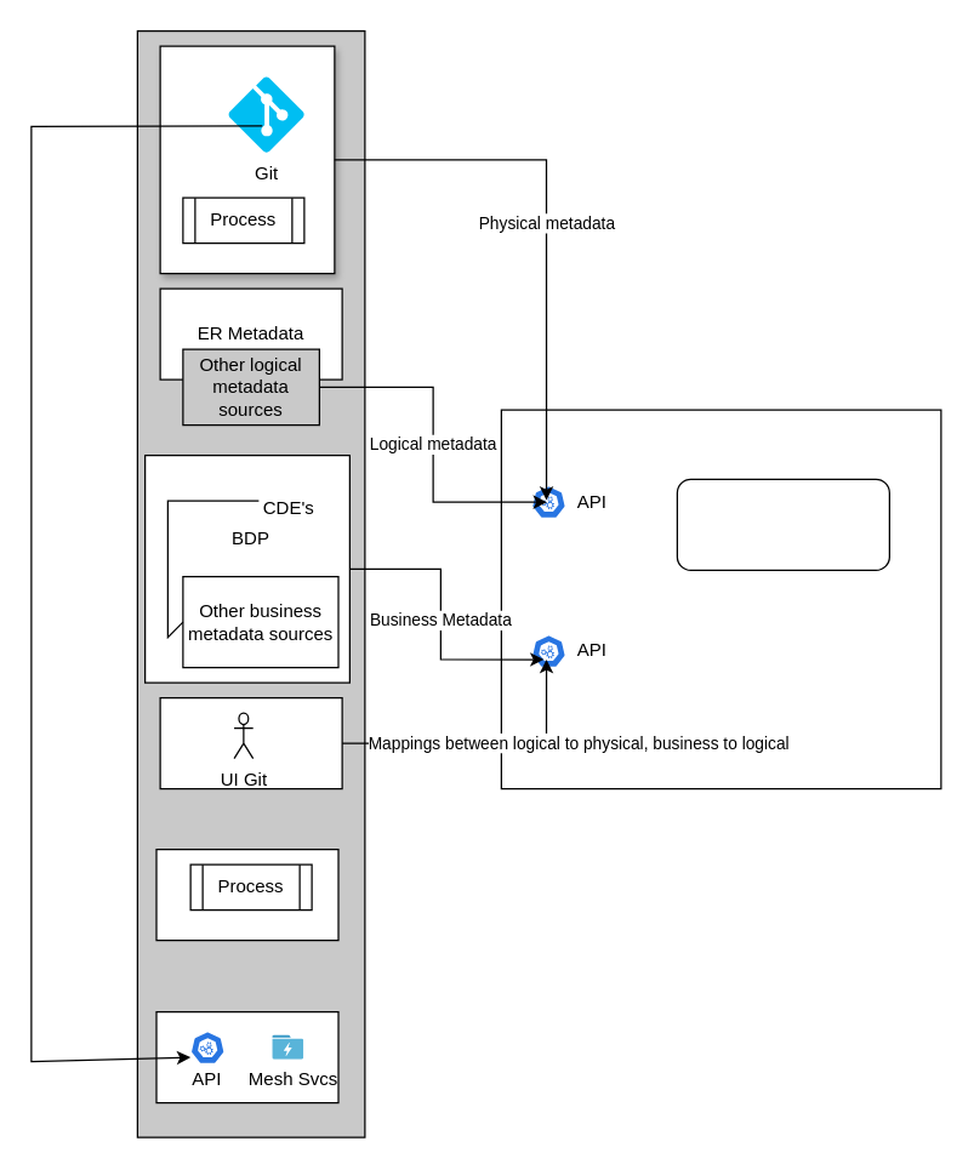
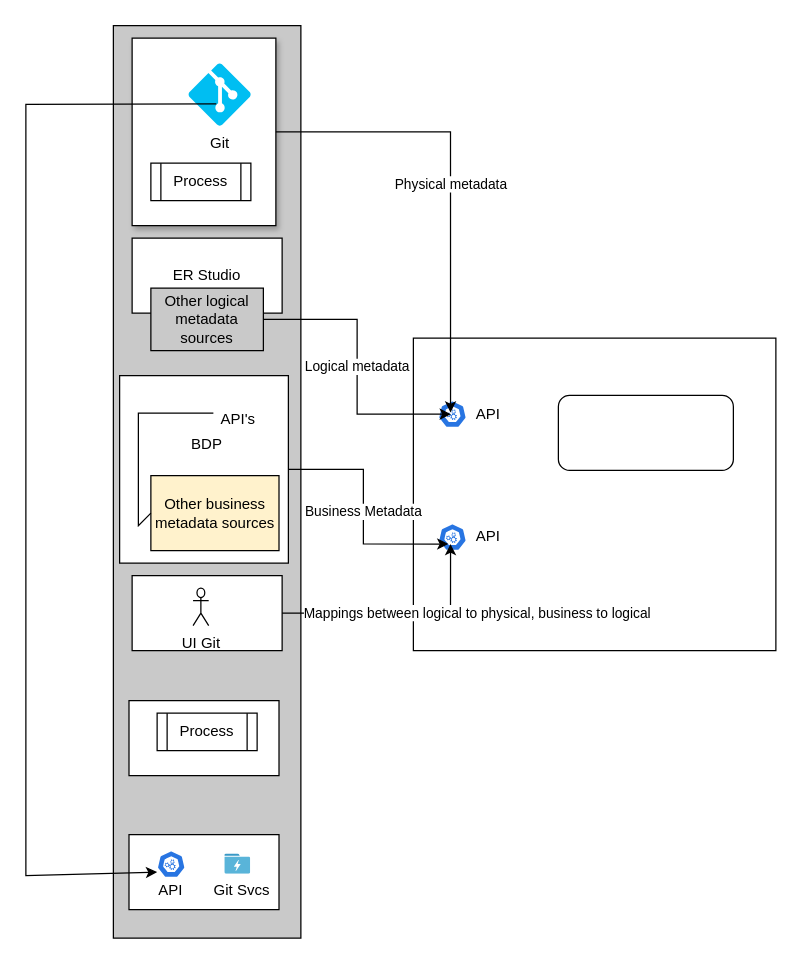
  <mxCell id="0" />
  <mxCell id="1" parent="0" />
  <mxCell id="2" value="" style="rounded=0;whiteSpace=wrap;html=1;" parent="1" vertex="1"><mxGeometry x="105" y="40" width="115" height="100" as="geometry" /></mxCell>
  <mxCell id="3" value="" style="rounded=0;whiteSpace=wrap;html=1;fillColor=#C9C9C9;" parent="1" vertex="1"><mxGeometry x="90" y="20" width="150" height="730" as="geometry" /></mxCell>
- <mxCell id="4" value="ER Metadata" style="rounded=0;whiteSpace=wrap;html=1;" parent="1" vertex="1"><mxGeometry x="105" y="190" width="120" height="60" as="geometry" /></mxCell>
+ <mxCell id="4" value="ER Studio" style="rounded=0;whiteSpace=wrap;html=1;" parent="1" vertex="1"><mxGeometry x="105" y="190" width="120" height="60" as="geometry" /></mxCell>
  <mxCell id="5" value="Other logical metadata sources" style="rounded=0;whiteSpace=wrap;html=1;fillColor=#c9c9c9;" parent="1" vertex="1"><mxGeometry x="120" y="230" width="90" height="50" as="geometry" /></mxCell>
  <mxCell id="6" value="" style="rounded=0;whiteSpace=wrap;html=1;strokeColor=default;shadow=1;" parent="1" vertex="1"><mxGeometry x="105" y="30" width="115" height="150" as="geometry" /></mxCell>
  <mxCell id="7" value="Git" style="verticalLabelPosition=bottom;html=1;verticalAlign=top;align=center;strokeColor=none;fillColor=#00BEF2;shape=mxgraph.azure.git_repository;" parent="1" vertex="1"><mxGeometry x="150" y="50" width="50" height="50" as="geometry" /></mxCell>
  <mxCell id="8" value="Process" style="shape=process;whiteSpace=wrap;html=1;backgroundOutline=1;" parent="1" vertex="1"><mxGeometry x="120" y="130" width="80" height="30" as="geometry" /></mxCell>
  <mxCell id="9" value="" style="rounded=0;whiteSpace=wrap;html=1;" parent="1" vertex="1"><mxGeometry x="95" y="300" width="135" height="150" as="geometry" /></mxCell>
- <mxCell id="10" value="Other business metadata sources" style="rounded=0;whiteSpace=wrap;html=1;" parent="1" vertex="1"><mxGeometry x="120" y="380" width="102.5" height="60" as="geometry" /></mxCell>
+ <mxCell id="10" value="Other business metadata sources" style="rounded=0;whiteSpace=wrap;html=1;fillColor=#fff2cc;" parent="1" vertex="1"><mxGeometry x="120" y="380" width="102.5" height="60" as="geometry" /></mxCell>
  <mxCell id="11" value="" style="rounded=0;whiteSpace=wrap;html=1;" parent="1" vertex="1"><mxGeometry x="105" y="460" width="120" height="60" as="geometry" /></mxCell>
  <mxCell id="12" value="UI Git" style="shape=umlActor;verticalLabelPosition=bottom;verticalAlign=top;html=1;outlineConnect=0;" parent="1" vertex="1"><mxGeometry x="153.75" y="470" width="12.5" height="30" as="geometry" /></mxCell>
  <mxCell id="13" value="" style="rounded=0;whiteSpace=wrap;html=1;" parent="1" vertex="1"><mxGeometry x="102.5" y="560" width="120" height="60" as="geometry" /></mxCell>
  <mxCell id="14" value="Process" style="shape=process;whiteSpace=wrap;html=1;backgroundOutline=1;" parent="1" vertex="1"><mxGeometry x="125" y="570" width="80" height="30" as="geometry" /></mxCell>
  <mxCell id="15" value="" style="rounded=0;whiteSpace=wrap;html=1;" parent="1" vertex="1"><mxGeometry x="102.5" y="667.2" width="120" height="60" as="geometry" /></mxCell>
  <mxCell id="16" value="" style="aspect=fixed;sketch=0;html=1;dashed=0;whitespace=wrap;fillColor=#2875E2;strokeColor=#ffffff;points=[[0.005,0.63,0],[0.1,0.2,0],[0.9,0.2,0],[0.5,0,0],[0.995,0.63,0],[0.72,0.99,0],[0.5,1,0],[0.28,0.99,0]];shape=mxgraph.kubernetes.icon2;prIcon=api" parent="1" vertex="1"><mxGeometry x="125" y="680" width="22.5" height="21.6" as="geometry" /></mxCell>
  <mxCell id="17" value="API" style="text;html=1;align=center;verticalAlign=middle;whiteSpace=wrap;rounded=0;" parent="1" vertex="1"><mxGeometry x="106.25" y="697.2" width="60" height="30" as="geometry" /></mxCell>
  <mxCell id="18" value="" style="image;sketch=0;aspect=fixed;html=1;points=[];align=center;fontSize=12;image=img/lib/mscae/Data_Lake_Store.svg;" parent="1" vertex="1"><mxGeometry x="179.23" y="682.7" width="20.77" height="16.2" as="geometry" /></mxCell>
- <mxCell id="19" value="Mesh Svcs" style="text;html=1;align=center;verticalAlign=middle;whiteSpace=wrap;rounded=0;" parent="1" vertex="1"><mxGeometry x="156.25" y="697.2" width="73.75" height="30" as="geometry" /></mxCell>
+ <mxCell id="19" value="Git Svcs" style="text;html=1;align=center;verticalAlign=middle;whiteSpace=wrap;rounded=0;" parent="1" vertex="1"><mxGeometry x="156.25" y="697.2" width="73.75" height="30" as="geometry" /></mxCell>
  <mxCell id="20" value="BDP" style="text;html=1;align=center;verticalAlign=middle;whiteSpace=wrap;rounded=0;" parent="1" vertex="1"><mxGeometry x="135" y="340" width="60" height="30" as="geometry" /></mxCell>
  <mxCell id="21" value="" style="endArrow=none;html=1;rounded=0;" parent="1" edge="1"><mxGeometry width="50" height="50" relative="1" as="geometry"><mxPoint x="120" y="410" as="sourcePoint" /><mxPoint x="170" y="330" as="targetPoint" /><Array as="points"><mxPoint x="110" y="420" /><mxPoint x="110" y="330" /></Array></mxGeometry></mxCell>
- <mxCell id="22" value="CDE's" style="text;html=1;align=center;verticalAlign=middle;whiteSpace=wrap;rounded=0;" parent="1" vertex="1"><mxGeometry x="159.62" y="320" width="60" height="30" as="geometry" /></mxCell>
+ <mxCell id="22" value="API's" style="text;html=1;align=center;verticalAlign=middle;whiteSpace=wrap;rounded=0;" parent="1" vertex="1"><mxGeometry x="159.62" y="320" width="60" height="30" as="geometry" /></mxCell>
  <mxCell id="23" value="" style="endArrow=classic;html=1;rounded=0;exitX=0.447;exitY=0.653;exitDx=0;exitDy=0;exitPerimeter=0;" parent="1" source="7" edge="1"><mxGeometry width="50" height="50" relative="1" as="geometry"><mxPoint x="40" y="80" as="sourcePoint" /><mxPoint x="125" y="697.2" as="targetPoint" /><Array as="points"><mxPoint x="20" y="83" /><mxPoint x="20" y="700" /></Array></mxGeometry></mxCell>
  <mxCell id="24" value="" style="rounded=0;whiteSpace=wrap;html=1;" vertex="1" parent="1"><mxGeometry x="330" y="270" width="290" height="250" as="geometry" /></mxCell>
  <mxCell id="25" value="" style="rounded=1;whiteSpace=wrap;html=1;" vertex="1" parent="1"><mxGeometry x="446" y="315.8" width="140" height="60" as="geometry" /></mxCell>
  <mxCell id="26" value="" style="shape=image;verticalLabelPosition=bottom;labelBackgroundColor=default;verticalAlign=top;aspect=fixed;imageAspect=0;image=https://upload.wikimedia.org/wikipedia/en/e/ef/Alation%2C_Inc._logo.png;" vertex="1" parent="1"><mxGeometry x="440" y="320" width="152" height="51.6" as="geometry" /></mxCell>
  <mxCell id="27" value="" style="aspect=fixed;sketch=0;html=1;dashed=0;whitespace=wrap;fillColor=#2875E2;strokeColor=#ffffff;points=[[0.005,0.63,0],[0.1,0.2,0],[0.9,0.2,0],[0.5,0,0],[0.995,0.63,0],[0.72,0.99,0],[0.5,1,0],[0.28,0.99,0]];shape=mxgraph.kubernetes.icon2;prIcon=api" vertex="1" parent="1"><mxGeometry x="350" y="320" width="22.5" height="21.6" as="geometry" /></mxCell>
  <mxCell id="28" value="" style="aspect=fixed;sketch=0;html=1;dashed=0;whitespace=wrap;fillColor=#2875E2;strokeColor=#ffffff;points=[[0.005,0.63,0],[0.1,0.2,0],[0.9,0.2,0],[0.5,0,0],[0.995,0.63,0],[0.72,0.99,0],[0.5,1,0],[0.28,0.99,0]];shape=mxgraph.kubernetes.icon2;prIcon=api" vertex="1" parent="1"><mxGeometry x="350" y="418.4" width="22.5" height="21.6" as="geometry" /></mxCell>
  <mxCell id="29" value="API" style="text;html=1;align=center;verticalAlign=middle;whiteSpace=wrap;rounded=0;" vertex="1" parent="1"><mxGeometry x="360" y="414.2" width="60" height="30" as="geometry" /></mxCell>
  <mxCell id="30" value="API" style="text;html=1;align=center;verticalAlign=middle;whiteSpace=wrap;rounded=0;" vertex="1" parent="1"><mxGeometry x="360" y="315.8" width="60" height="30" as="geometry" /></mxCell>
  <mxCell id="31" value="Physical metadata" style="edgeStyle=orthogonalEdgeStyle;rounded=0;orthogonalLoop=1;jettySize=auto;html=1;entryX=0.433;entryY=0.441;entryDx=0;entryDy=0;entryPerimeter=0;" edge="1" parent="1" source="6" target="27"><mxGeometry relative="1" as="geometry" /></mxCell>
  <mxCell id="32" value="Business Metadata" style="edgeStyle=orthogonalEdgeStyle;rounded=0;orthogonalLoop=1;jettySize=auto;html=1;entryX=0.356;entryY=0.756;entryDx=0;entryDy=0;entryPerimeter=0;" edge="1" parent="1" source="9" target="28"><mxGeometry relative="1" as="geometry" /></mxCell>
  <mxCell id="33" value="Mappings between logical to physical, business to logical" style="edgeStyle=orthogonalEdgeStyle;rounded=0;orthogonalLoop=1;jettySize=auto;html=1;entryX=0.433;entryY=0.756;entryDx=0;entryDy=0;entryPerimeter=0;" edge="1" parent="1" source="11" target="28"><mxGeometry x="0.418" y="-20" relative="1" as="geometry"><mxPoint x="1" as="offset" /></mxGeometry></mxCell>
  <mxCell id="34" value="Logical metadata" style="edgeStyle=orthogonalEdgeStyle;rounded=0;orthogonalLoop=1;jettySize=auto;html=1;entryX=0;entryY=0.5;entryDx=0;entryDy=0;" edge="1" parent="1" source="5" target="30"><mxGeometry relative="1" as="geometry" /></mxCell>
